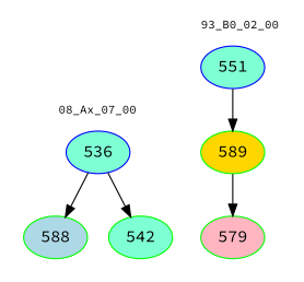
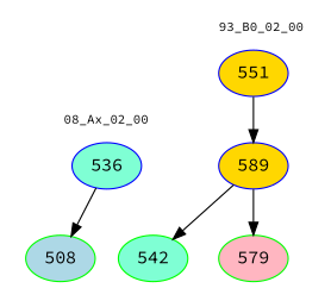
  digraph {
    fontname="Source Code Pro"
    node [color=green fillcolor=aquamarine fontname="Source Code Pro" style=filled]
    edge [color=black fontname="Source Code Pro"]
    n1 [color=blue label=536]
    n2 [label=542]
-   n3 [fillcolor=lightblue label=588]
-   n4 [color=blue label=551]
+   n3 [fillcolor=lightblue label=508]
+   n4 [color=blue fillcolor=gold label=551]
    n5 [fillcolor=lightpink label=579]
-   n6 [fillcolor=gold label=589]
+   n6 [color=blue fillcolor=gold label=589]
    subgraph cluster_1 {
      color=white
      fontsize=10
-     label="08_Ax_07_00"
+     label="08_Ax_02_00"
      n1
      n2
      n3
    }
    subgraph cluster_2 {
      color=white
      fontsize=10
      label="93_B0_02_00"
      n4
      n5
      n6
    }
-   n1 -> n2
+   n6 -> n2
    n1 -> n3
    n4 -> n6
    n6 -> n5
  }
